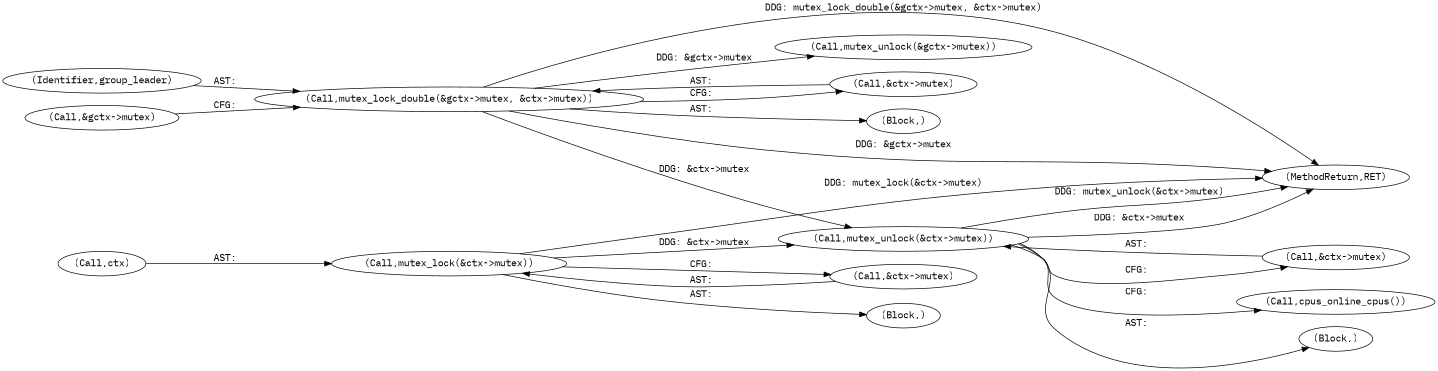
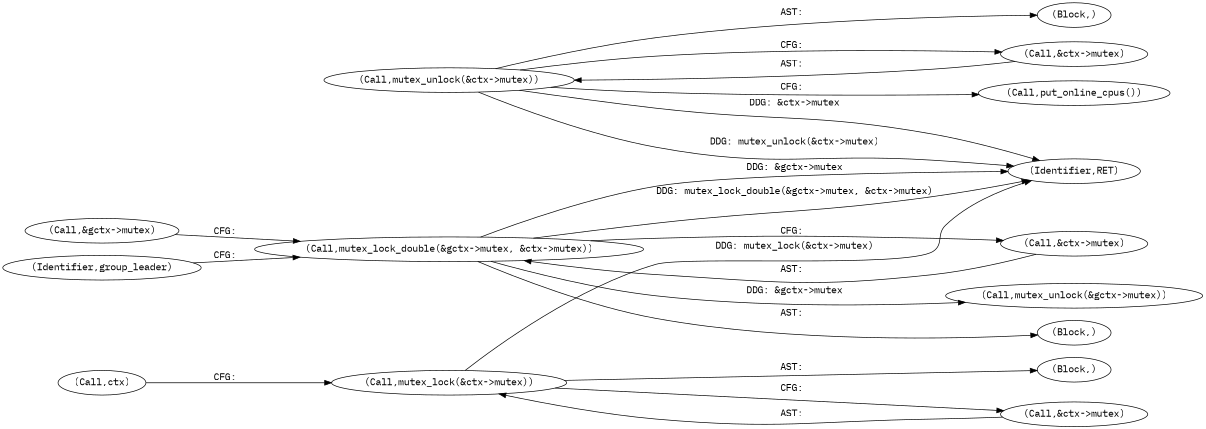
  digraph {
    fontname="IBM Plex Mono"
    rankdir=LR
    node [fontname="IBM Plex Mono"]
    edge [fontname="IBM Plex Mono"]
    n1 [label="(Call,mutex_unlock(&ctx->mutex))"]
    n2 [label="(Block,)"]
    n3 [label="(Call,&ctx->mutex)"]
-   n4 [label="(MethodReturn,RET)"]
-   n5 [label="(Call,cpus_online_cpus())"]
+   n4 [label="(Identifier,RET)"]
+   n5 [label="(Call,put_online_cpus())"]
    n6 [label="(Call,mutex_lock_double(&gctx->mutex, &ctx->mutex))"]
    n7 [label="(Call,mutex_unlock(&gctx->mutex))"]
    n8 [label="(Block,)"]
    n9 [label="(Call,&ctx->mutex)"]
    n10 [label="(Call,mutex_lock(&ctx->mutex))"]
    n11 [label="(Block,)"]
    n12 [label="(Call,&ctx->mutex)"]
    n13 [label="(Call,ctx)"]
    n14 [label="(Call,&gctx->mutex)"]
    n15 [label="(Identifier,group_leader)"]
    n1 -> n2 [label="AST: "]
    n1 -> n3 [label="CFG: "]
    n1 -> n4 [label="DDG: &ctx->mutex"]
    n1 -> n4 [label="DDG: mutex_unlock(&ctx->mutex)"]
    n1 -> n5 [label="CFG: "]
    n3 -> n1 [label="AST: "]
-   n6 -> n1 [label="DDG: &ctx->mutex"]
    n6 -> n4 [label="DDG: mutex_lock_double(&gctx->mutex, &ctx->mutex)"]
    n6 -> n4 [label="DDG: &gctx->mutex"]
    n6 -> n7 [label="DDG: &gctx->mutex"]
    n6 -> n8 [label="AST: "]
    n6 -> n9 [label="CFG: "]
    n9 -> n6 [label="AST: "]
-   n10 -> n1 [label="DDG: &ctx->mutex"]
    n10 -> n4 [label="DDG: mutex_lock(&ctx->mutex)"]
    n10 -> n11 [label="AST: "]
    n10 -> n12 [label="CFG: "]
    n12 -> n10 [label="AST: "]
-   n13 -> n10 [label="AST: "]
+   n13 -> n10 [label="CFG: "]
    n14 -> n6 [label="CFG: "]
-   n15 -> n6 [label="AST: "]
+   n15 -> n6 [label="CFG: "]
  }
